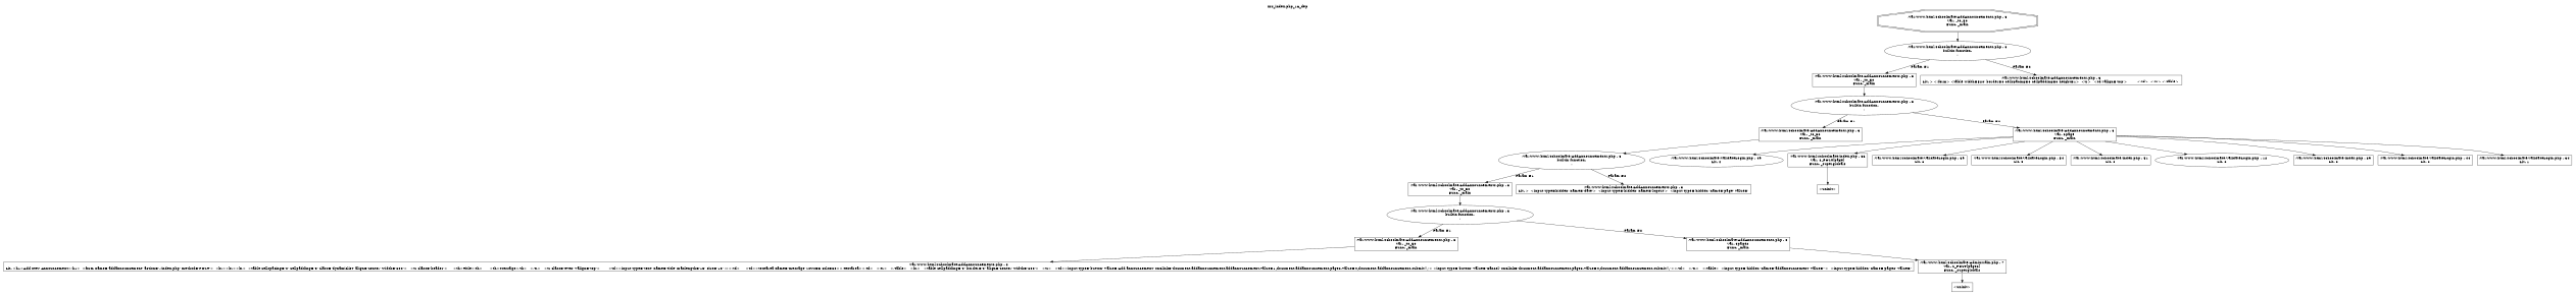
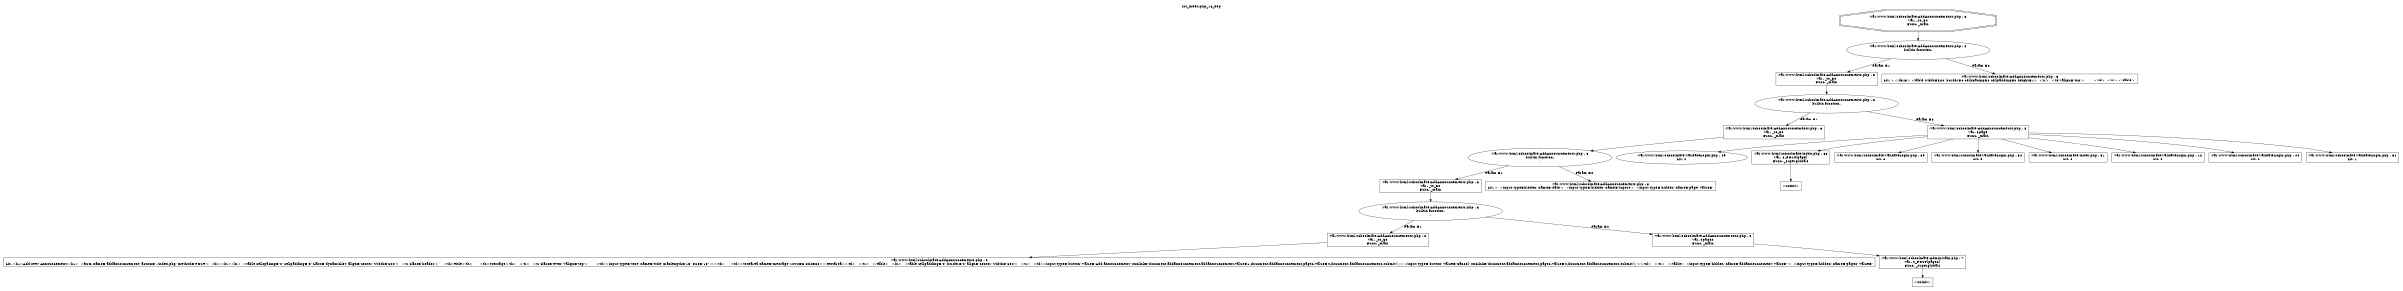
  digraph {
    label="xss_index.php_16_dep"
    labelloc=t
    node [shape=box]
    n1 [label="/var/www/html/schoolmate/AddAnnouncements.php : 3\nVar: _t0_50\nFunc: _main\n" shape=doubleoctagon]
    n2 [label="/var/www/html/schoolmate/AddAnnouncements.php : 3\nbuiltin function:\n.\n" shape=ellipse]
    n3 [label="/var/www/html/schoolmate/AddAnnouncements.php : 3\nVar: _t0_50\nFunc: _main\n"]
    n4 [label="/var/www/html/schoolmate/AddAnnouncements.php : 3\nLit: > </form> <table width=520' border=0 cellspacing=0 cellpadding=0 height=1>  <tr>   <td valign='top'>	&nbsp;   </td>  </tr> </table> \n"]
    n5 [label="/var/www/html/schoolmate/AddAnnouncements.php : 3\nbuiltin function:\n.\n" shape=ellipse]
    n6 [label="/var/www/html/schoolmate/AddAnnouncements.php : 3\nVar: _t0_50\nFunc: _main\n"]
    n7 [label="/var/www/html/schoolmate/AddAnnouncements.php : 3\nVar: $page\nFunc: _main\n"]
    n8 [label="/var/www/html/schoolmate/AddAnnouncements.php : 3\nbuiltin function:\n.\n" shape=ellipse]
    n9 [label="/var/www/html/schoolmate/ValidateLogin.php : 49\nLit: 4\n" shape=ellipse]
    n10 [label="/var/www/html/schoolmate/index.php : 36\nVar: $_POST[page]\nFunc: _superglobals\n"]
    n11 [label="/var/www/html/schoolmate/ValidateLogin.php : 39\nLit: 6\n"]
    n12 [label="/var/www/html/schoolmate/ValidateLogin.php : 54\nLit: 5\n"]
    n13 [label="/var/www/html/schoolmate/index.php : 51\nLit: 0\n"]
-   n14 [label="/var/www/html/schoolmate/ValidateLogin.php : 12\nLit: 0\n" shape=ellipse]
-   n15 [label="/var/www/html/schoolmate/index.php : 39\nLit: 0\n"]
+   n14 [label="/var/www/html/schoolmate/ValidateLogin.php : 12\nLit: 0\n"]
    n16 [label="/var/www/html/schoolmate/ValidateLogin.php : 44\nLit: 2\n"]
    n17 [label="/var/www/html/schoolmate/ValidateLogin.php : 34\nLit: 1\n"]
    n18 [label="/var/www/html/schoolmate/AddAnnouncements.php : 3\nVar: _t0_50\nFunc: _main\n"]
    n19 [label="/var/www/html/schoolmate/AddAnnouncements.php : 3\nLit: >  <input type=hidden' name='date'>  <input type='hidden' name='logout'>  <input type='hidden' name='page' value='\n"]
    n20 [label="/var/www/html/schoolmate/AddAnnouncements.php : 3\nbuiltin function:\n.\n" shape=ellipse]
    n21 [label="/var/www/html/schoolmate/AddAnnouncements.php : 3\nVar: _t0_50\nFunc: _main\n"]
    n22 [label="/var/www/html/schoolmate/AddAnnouncements.php : 3\nVar: $page2\nFunc: _main\n"]
    n23 [label="/var/www/html/schoolmate/AddAnnouncements.php : 3\nLit: <h1>Add New Announcement</h1>  <form name='addannouncement' action='./index.php' method='POST'>  <br><br><br>  <table cellspacing='0' cellpadding='5' class='dynamiclist' align='center' width='600'>   <tr class='header'>	<th>Title</th>	<th>Message</th>   </tr>   <tr class='even' valign='top'>	<td><input type='text' name='title' maxlength='15' size='15' /></td>	<td><textarea name='message' rows=5 cols=30></textarea></td>   </tr>   </table>   <br>   <table cellpadding='0' border='0' align='center' width='600'>   <tr>   <td><input type='button' value='Add announcement' onClick='document.addannouncement.addannouncement.value=1;document.addannouncement.page2.value=4;document.addannouncement.submit();'> <input type='button' value='Cancel' onClick='document.addannouncement.page2.value=4;document.addannouncement.submit();'></td>   </tr>   </table>  <input type='hidden' name='addannouncement' value=''>  <input type='hidden' name='page2' value='\n"]
    n24 [label="/var/www/html/schoolmate/AdminMain.php : 7\nVar: $_POST[page2]\nFunc: _superglobals\n"]
    n25 [label="<uninit>"]
    n26 [label="<uninit>"]
    n1 -> n2
    n2 -> n3 [label="Param #1"]
    n2 -> n4 [label="Param #2"]
    n3 -> n5
    n5 -> n6 [label="Param #1"]
    n5 -> n7 [label="Param #2"]
    n6 -> n8
    n7 -> n9
    n7 -> n10
    n7 -> n11
    n7 -> n12
    n7 -> n13
    n7 -> n14
-   n7 -> n15
    n7 -> n16
    n7 -> n17
    n8 -> n18 [label="Param #1"]
    n8 -> n19 [label="Param #2"]
    n10 -> n26
    n18 -> n20
    n20 -> n21 [label="Param #1"]
    n20 -> n22 [label="Param #2"]
    n21 -> n23
    n22 -> n24
    n24 -> n25
  }
